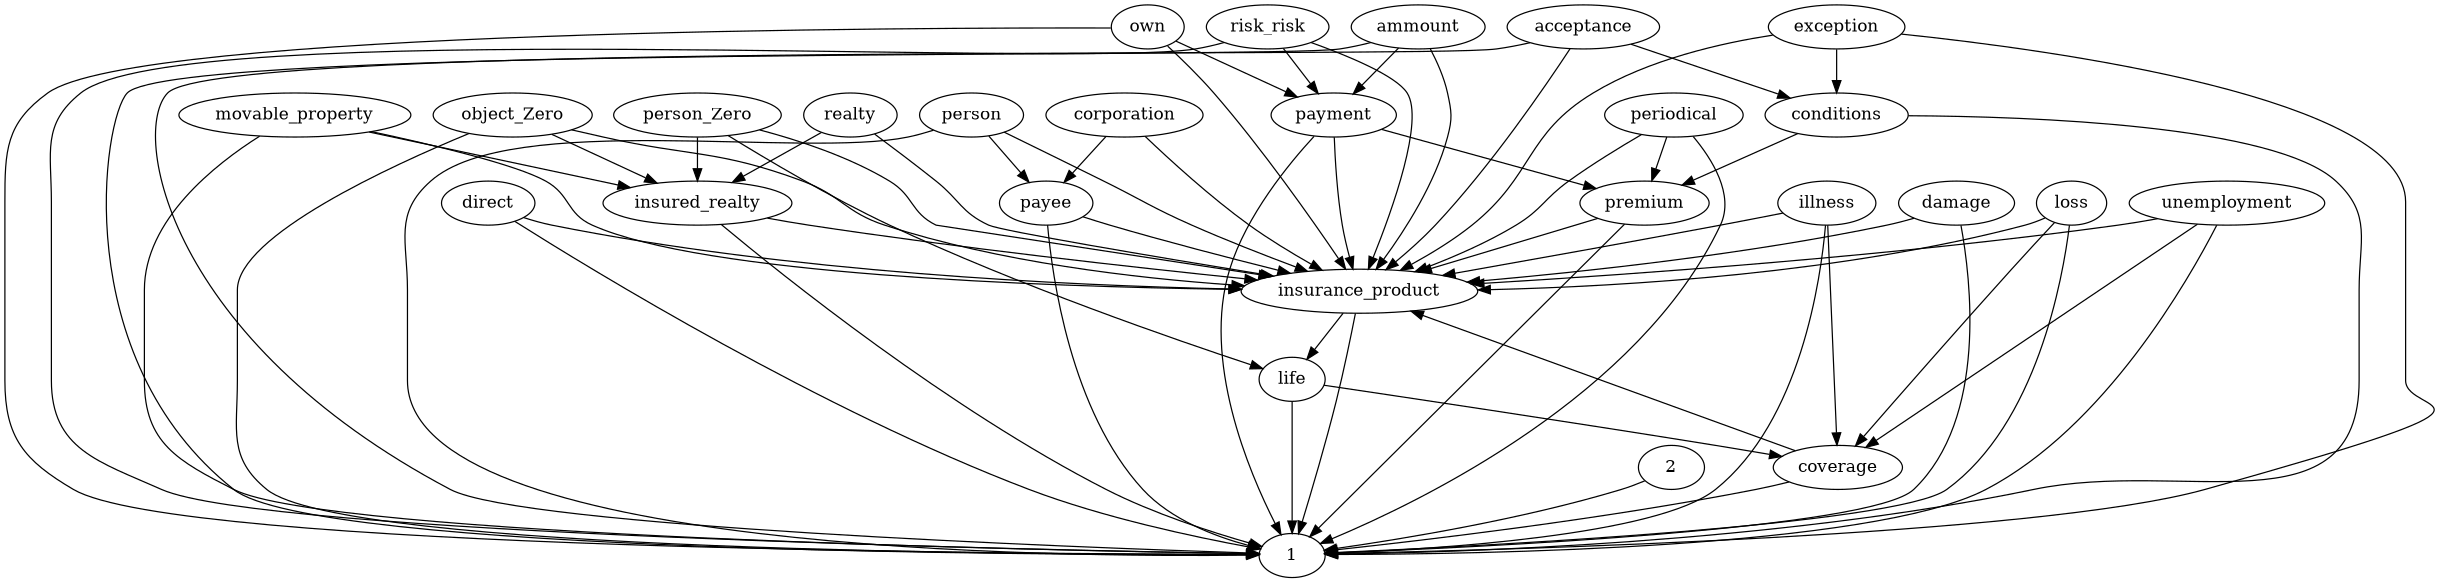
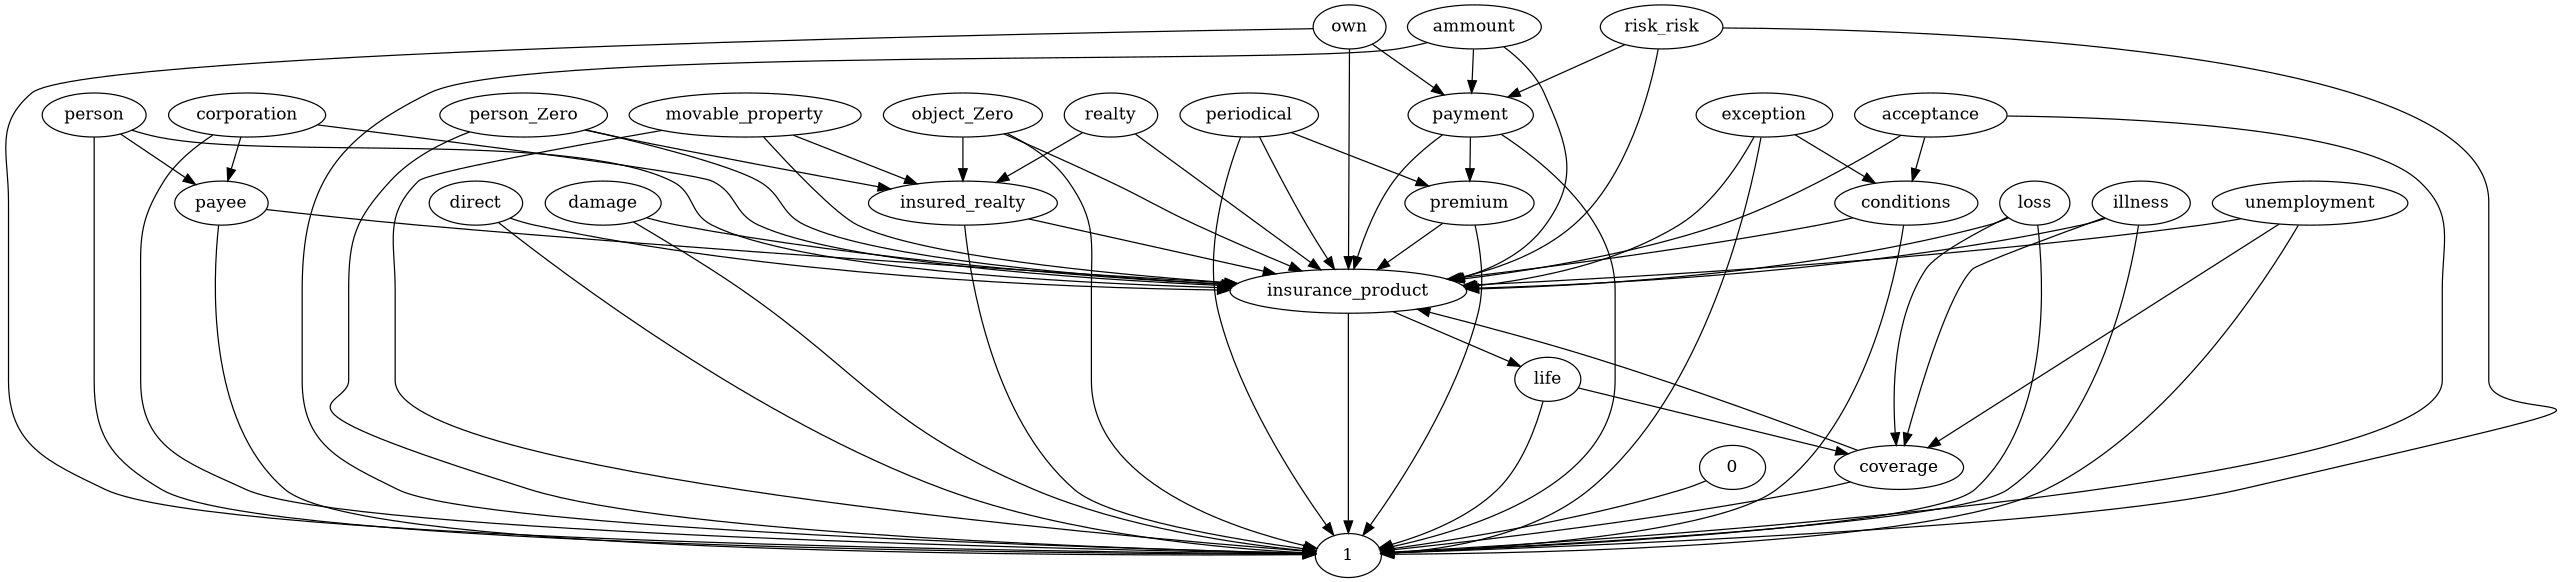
  digraph {
    n1 [label=insured_realty]
    person_Zero
    1
    insurance_product
    life
    coverage
    n7 [label=own]
    payment
    premium
    payee
    person
    corporation
    direct
    illness
    periodical
    movable_property
    n17 [label=object_Zero]
    conditions
    realty
-   0 [label=2]
+   0
    damage
    exception
    n23 [label=risk_risk]
    ammount
    acceptance
    loss
    unemployment
    n1 -> 1
    n1 -> insurance_product
    person_Zero -> n1
-   person_Zero -> life
+   person_Zero -> 1
    person_Zero -> insurance_product
    insurance_product -> 1
    insurance_product -> life
    life -> 1
    life -> coverage
    coverage -> 1
    coverage -> insurance_product
    n7 -> 1
    n7 -> insurance_product
    n7 -> payment
    payment -> 1
    payment -> insurance_product
    payment -> premium
    premium -> 1
    premium -> insurance_product
    payee -> 1
    payee -> insurance_product
    person -> 1
    person -> insurance_product
    person -> payee
+   corporation -> 1
    corporation -> insurance_product
    corporation -> payee
    direct -> 1
    direct -> insurance_product
    illness -> 1
    illness -> insurance_product
    illness -> coverage
    periodical -> 1
    periodical -> insurance_product
    periodical -> premium
    movable_property -> n1
    movable_property -> 1
    movable_property -> insurance_product
    n17 -> n1
    n17 -> 1
    n17 -> insurance_product
    conditions -> 1
-   conditions -> premium
+   conditions -> insurance_product
    realty -> n1
    realty -> insurance_product
    0 -> 1
    damage -> 1
    damage -> insurance_product
    exception -> 1
    exception -> insurance_product
    exception -> conditions
    n23 -> 1
    n23 -> insurance_product
    n23 -> payment
    ammount -> 1
    ammount -> insurance_product
    ammount -> payment
    acceptance -> 1
    acceptance -> insurance_product
    acceptance -> conditions
    loss -> 1
    loss -> insurance_product
    loss -> coverage
    unemployment -> 1
    unemployment -> insurance_product
    unemployment -> coverage
  }
